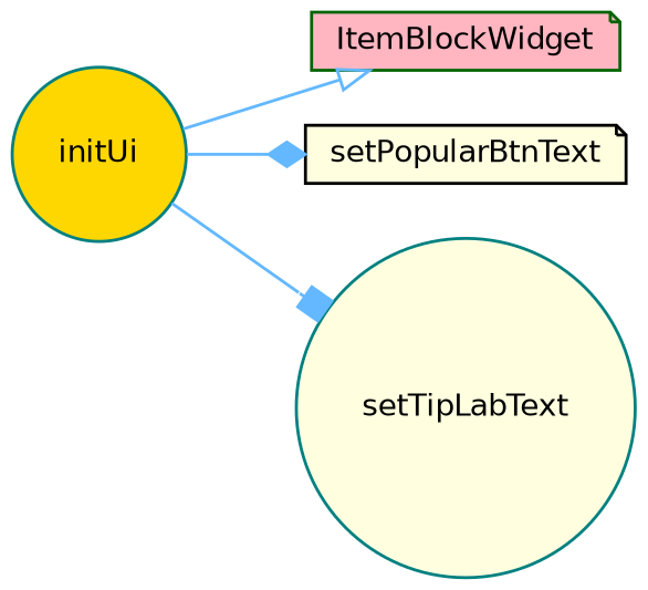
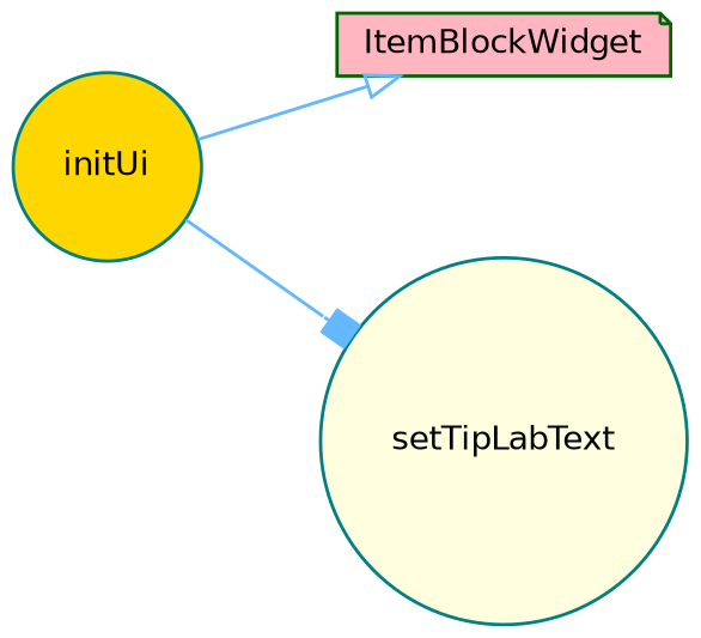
  digraph {
    rankdir=LR
    node [color=teal fillcolor=lightyellow fontname=Helvetica fontsize=10 shape=note style=filled]
    edge [color=steelblue1 fontname=Helvetica fontsize=10 labelfontname=Helvetica labelfontsize=10 style=solid]
    n1 [color=darkgreen fillcolor=lightpink fontcolor=black height=0.2 label=ItemBlockWidget width=0.4]
    n2 [fillcolor=gold height=0.2 label=initUi shape=circle width=0.4]
-   n3 [color=black height=0.2 label=setPopularBtnText width=0.4]
    n4 [height=0.2 label=setTipLabText shape=circle width=0.4]
    n2 -> n1 [arrowhead=onormal]
-   n2 -> n3 [arrowhead=diamond]
    n2 -> n4 [arrowhead=box]
  }
